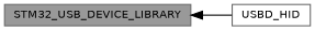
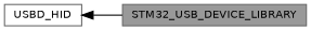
  digraph {
    rankdir=LR
    node [fontname=Helvetica fontsize=10 shape=box style=filled]
    n1 [color=gray40 fillcolor=grey60 fontcolor=black height=0.2 label=STM32_USB_DEVICE_LIBRARY width=0.4]
    n2 [color=grey40 fillcolor=white height=0.2 label=USBD_HID width=0.4]
-   n1 -> n2 [dir=back fontname=Helvetica fontsize=10 labelfontname=Helvetica labelfontsize=10 shape=plaintext style=solid]
+   n2 -> n1 [dir=back fontname=Helvetica fontsize=10 labelfontname=Helvetica labelfontsize=10 shape=plaintext style=solid]
  }
